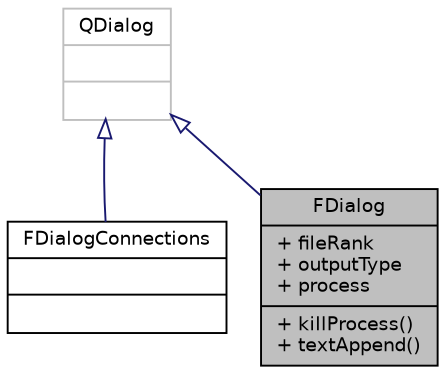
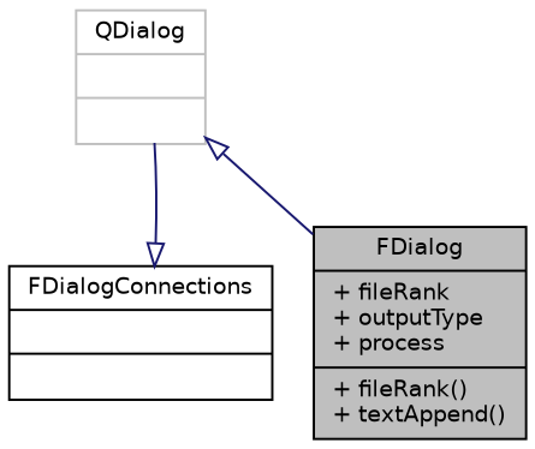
  digraph {
    node [color=black fillcolor=white fontname=Helvetica fontsize=10 shape=record style=filled]
    edge [arrowtail=onormal color=midnightblue dir=back fontname=Helvetica fontsize=10 labelfontname=Helvetica labelfontsize=10 style=solid]
-   n1 [fillcolor=grey75 fontcolor=black height=0.2 label="{FDialog\n|+ fileRank\l+ outputType\l+ process\l|+ killProcess()\l+ textAppend()\l}" width=0.4]
+   n1 [fillcolor=grey75 fontcolor=black height=0.2 label="{FDialog\n|+ fileRank\l+ outputType\l+ process\l|+ fileRank()\l+ textAppend()\l}" width=0.4]
    n2 [height=0.2 label="{FDialogConnections\n||}" width=0.4]
    n3 [color=grey75 height=0.2 label="{QDialog\n||}" width=0.4]
    n3 -> n1
-   n3 -> n2
+   n2 -> n3
  }
